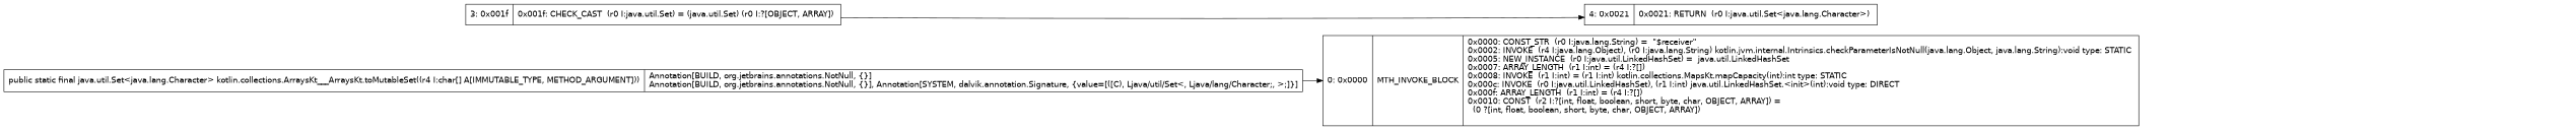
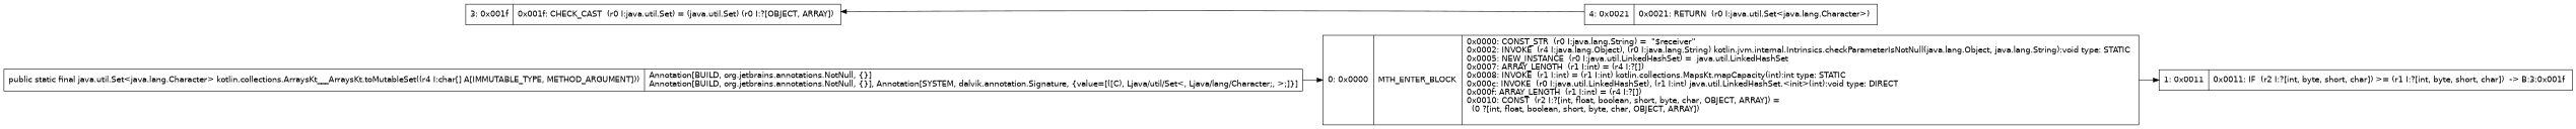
  digraph {
    fontname="DejaVu Sans"
    rankdir=LR
    node [fontname="DejaVu Sans" shape=record]
    edge [fontname="DejaVu Sans"]
-   n1 [label="{0\:\ 0x0000|MTH_INVOKE_BLOCK\l|0x0000: CONST_STR  (r0 I:java.lang.String) =  \"$receiver\" \l0x0002: INVOKE  (r4 I:java.lang.Object), (r0 I:java.lang.String) kotlin.jvm.internal.Intrinsics.checkParameterIsNotNull(java.lang.Object, java.lang.String):void type: STATIC \l0x0005: NEW_INSTANCE  (r0 I:java.util.LinkedHashSet) =  java.util.LinkedHashSet \l0x0007: ARRAY_LENGTH  (r1 I:int) = (r4 I:?[]) \l0x0008: INVOKE  (r1 I:int) = (r1 I:int) kotlin.collections.MapsKt.mapCapacity(int):int type: STATIC \l0x000c: INVOKE  (r0 I:java.util.LinkedHashSet), (r1 I:int) java.util.LinkedHashSet.\<init\>(int):void type: DIRECT \l0x000f: ARRAY_LENGTH  (r1 I:int) = (r4 I:?[]) \l0x0010: CONST  (r2 I:?[int, float, boolean, short, byte, char, OBJECT, ARRAY]) = \l  (0 ?[int, float, boolean, short, byte, char, OBJECT, ARRAY])\l \l}"]
+   n1 [label="{0\:\ 0x0000|MTH_ENTER_BLOCK\l|0x0000: CONST_STR  (r0 I:java.lang.String) =  \"$receiver\" \l0x0002: INVOKE  (r4 I:java.lang.Object), (r0 I:java.lang.String) kotlin.jvm.internal.Intrinsics.checkParameterIsNotNull(java.lang.Object, java.lang.String):void type: STATIC \l0x0005: NEW_INSTANCE  (r0 I:java.util.LinkedHashSet) =  java.util.LinkedHashSet \l0x0007: ARRAY_LENGTH  (r1 I:int) = (r4 I:?[]) \l0x0008: INVOKE  (r1 I:int) = (r1 I:int) kotlin.collections.MapsKt.mapCapacity(int):int type: STATIC \l0x000c: INVOKE  (r0 I:java.util.LinkedHashSet), (r1 I:int) java.util.LinkedHashSet.\<init\>(int):void type: DIRECT \l0x000f: ARRAY_LENGTH  (r1 I:int) = (r4 I:?[]) \l0x0010: CONST  (r2 I:?[int, float, boolean, short, byte, char, OBJECT, ARRAY]) = \l  (0 ?[int, float, boolean, short, byte, char, OBJECT, ARRAY])\l \l}"]
+   n2 [label="{1\:\ 0x0011|0x0011: IF  (r2 I:?[int, byte, short, char]) \>= (r1 I:?[int, byte, short, char])  \-\> B:3:0x001f \l}"]
    n3 [label="{3\:\ 0x001f|0x001f: CHECK_CAST  (r0 I:java.util.Set) = (java.util.Set) (r0 I:?[OBJECT, ARRAY]) \l}"]
    n4 [label="{4\:\ 0x0021|0x0021: RETURN  (r0 I:java.util.Set\<java.lang.Character\>) \l}"]
    n5 [label="{public static final java.util.Set\<java.lang.Character\> kotlin.collections.ArraysKt___ArraysKt.toMutableSet((r4 I:char[] A[IMMUTABLE_TYPE, METHOD_ARGUMENT]))  | Annotation[BUILD, org.jetbrains.annotations.NotNull, \{\}]\lAnnotation[BUILD, org.jetbrains.annotations.NotNull, \{\}], Annotation[SYSTEM, dalvik.annotation.Signature, \{value=[([C), Ljava\/util\/Set\<, Ljava\/lang\/Character;, \>;]\}]\l}"]
-   n3 -> n4
+   n1 -> n2
+   n4 -> n3
    n5 -> n1
  }
